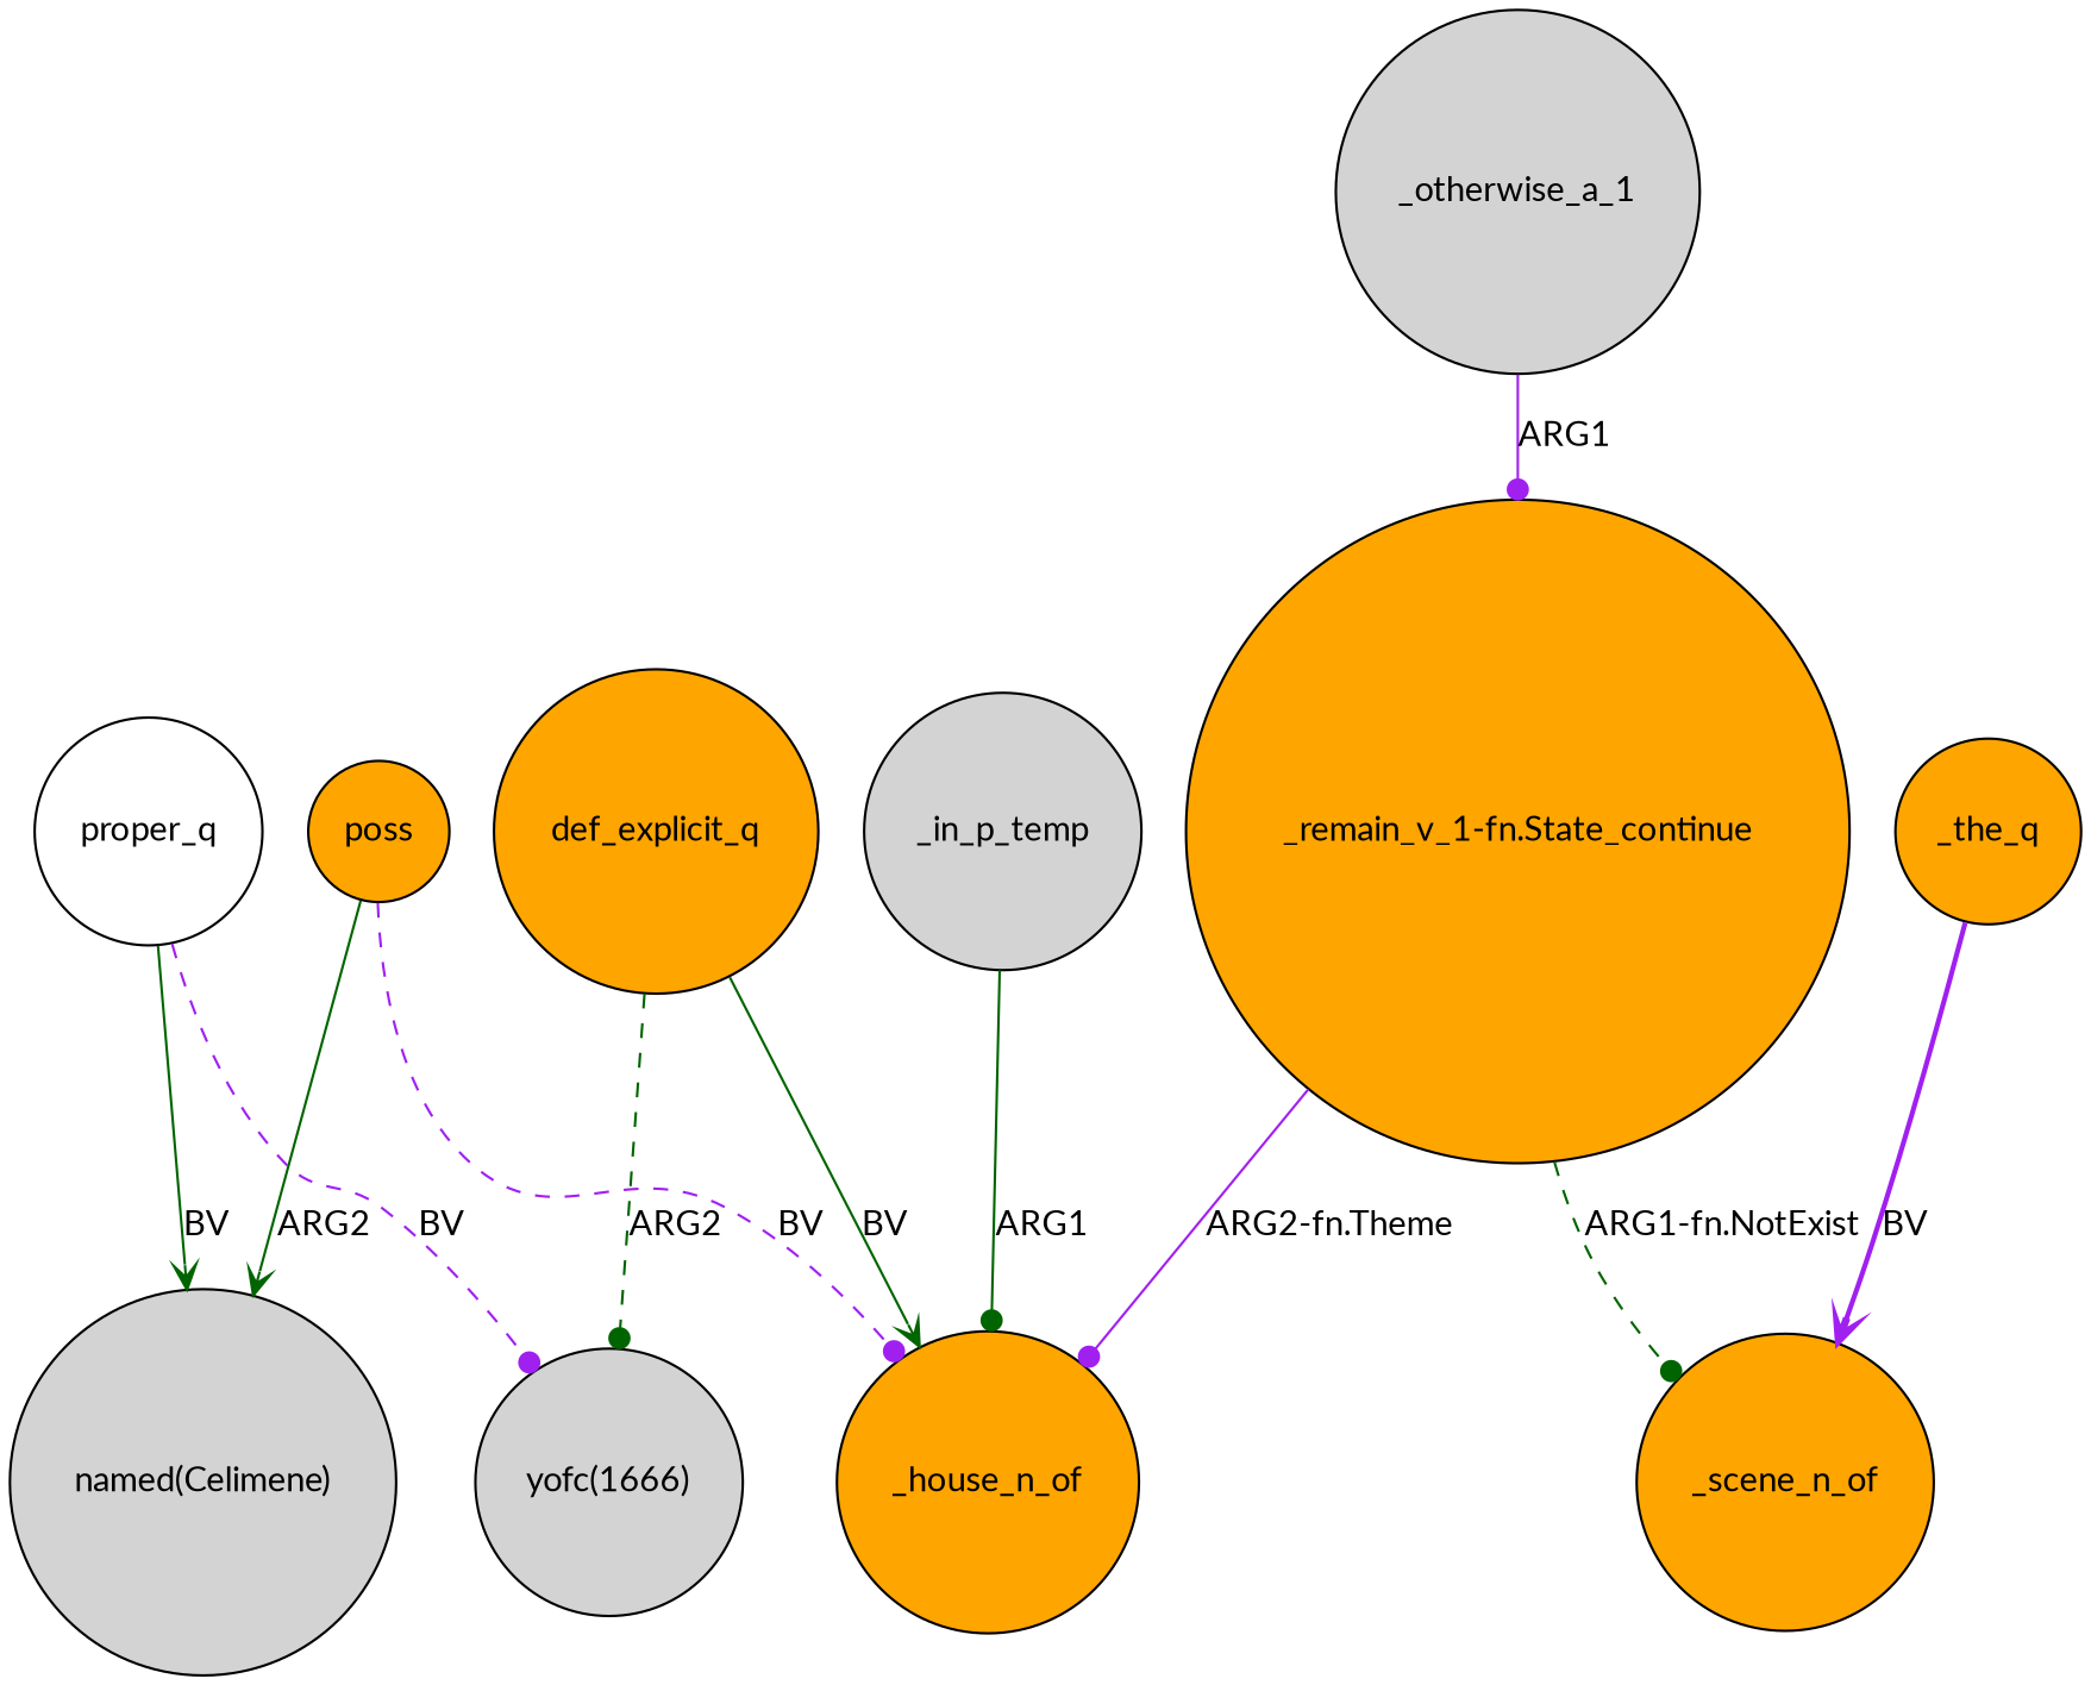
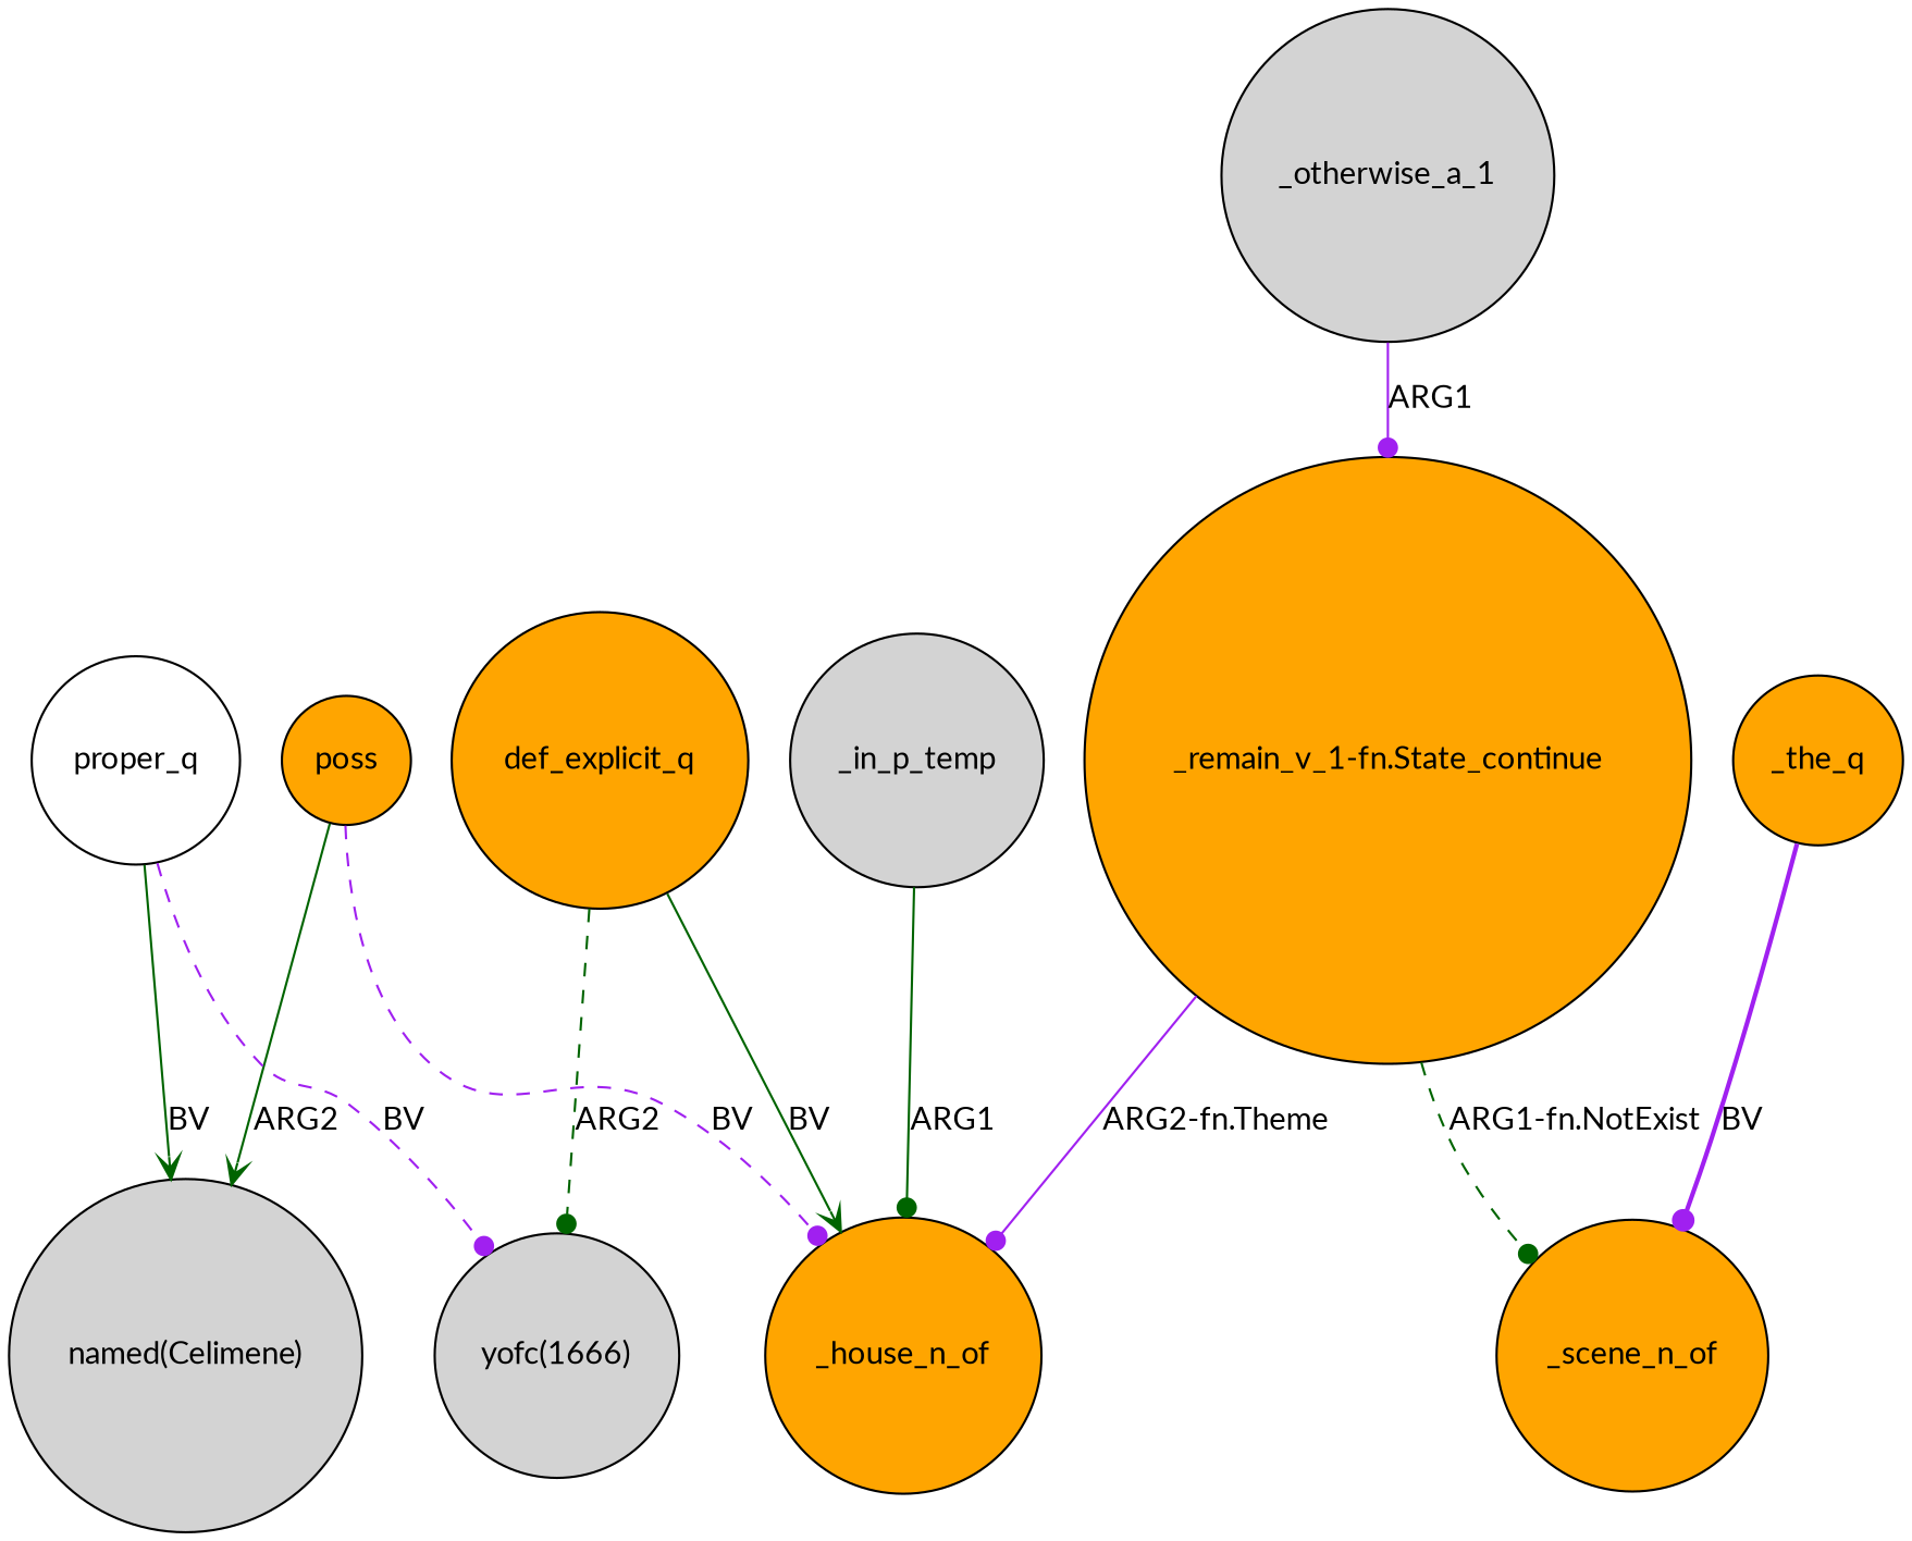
  digraph {
    fontname=Lato
    node [fillcolor=orange fontname=Lato shape=circle style=filled]
    edge [arrowhead=dot color=darkgreen fontname=Lato style=solid]
    "_remain_v_1-fn.State_continue"
    _house_n_of
    _scene_n_of
    _the_q
    poss
    "named(Celimene)" [fillcolor=lightgrey]
    proper_q [fillcolor=white]
    "yofc(1666)" [fillcolor=lightgrey]
    _otherwise_a_1 [fillcolor=lightgrey]
    _in_p_temp [fillcolor=lightgrey]
    def_explicit_q
    "_remain_v_1-fn.State_continue" -> _house_n_of [color=purple label="ARG2-fn.Theme"]
    "_remain_v_1-fn.State_continue" -> _scene_n_of [label="ARG1-fn.NotExist" style=dashed]
-   _the_q -> _scene_n_of [arrowhead=vee color=purple label=BV style=bold]
+   _the_q -> _scene_n_of [color=purple label=BV style=bold]
    poss -> _house_n_of [color=purple label=BV style=dashed]
    poss -> "named(Celimene)" [arrowhead=vee label=ARG2]
    proper_q -> "named(Celimene)" [arrowhead=vee label=BV]
    proper_q -> "yofc(1666)" [color=purple label=BV style=dashed]
    _otherwise_a_1 -> "_remain_v_1-fn.State_continue" [color=purple label=ARG1]
    _in_p_temp -> _house_n_of [label=ARG1]
    def_explicit_q -> _house_n_of [arrowhead=vee label=BV]
    def_explicit_q -> "yofc(1666)" [label=ARG2 style=dashed]
  }
